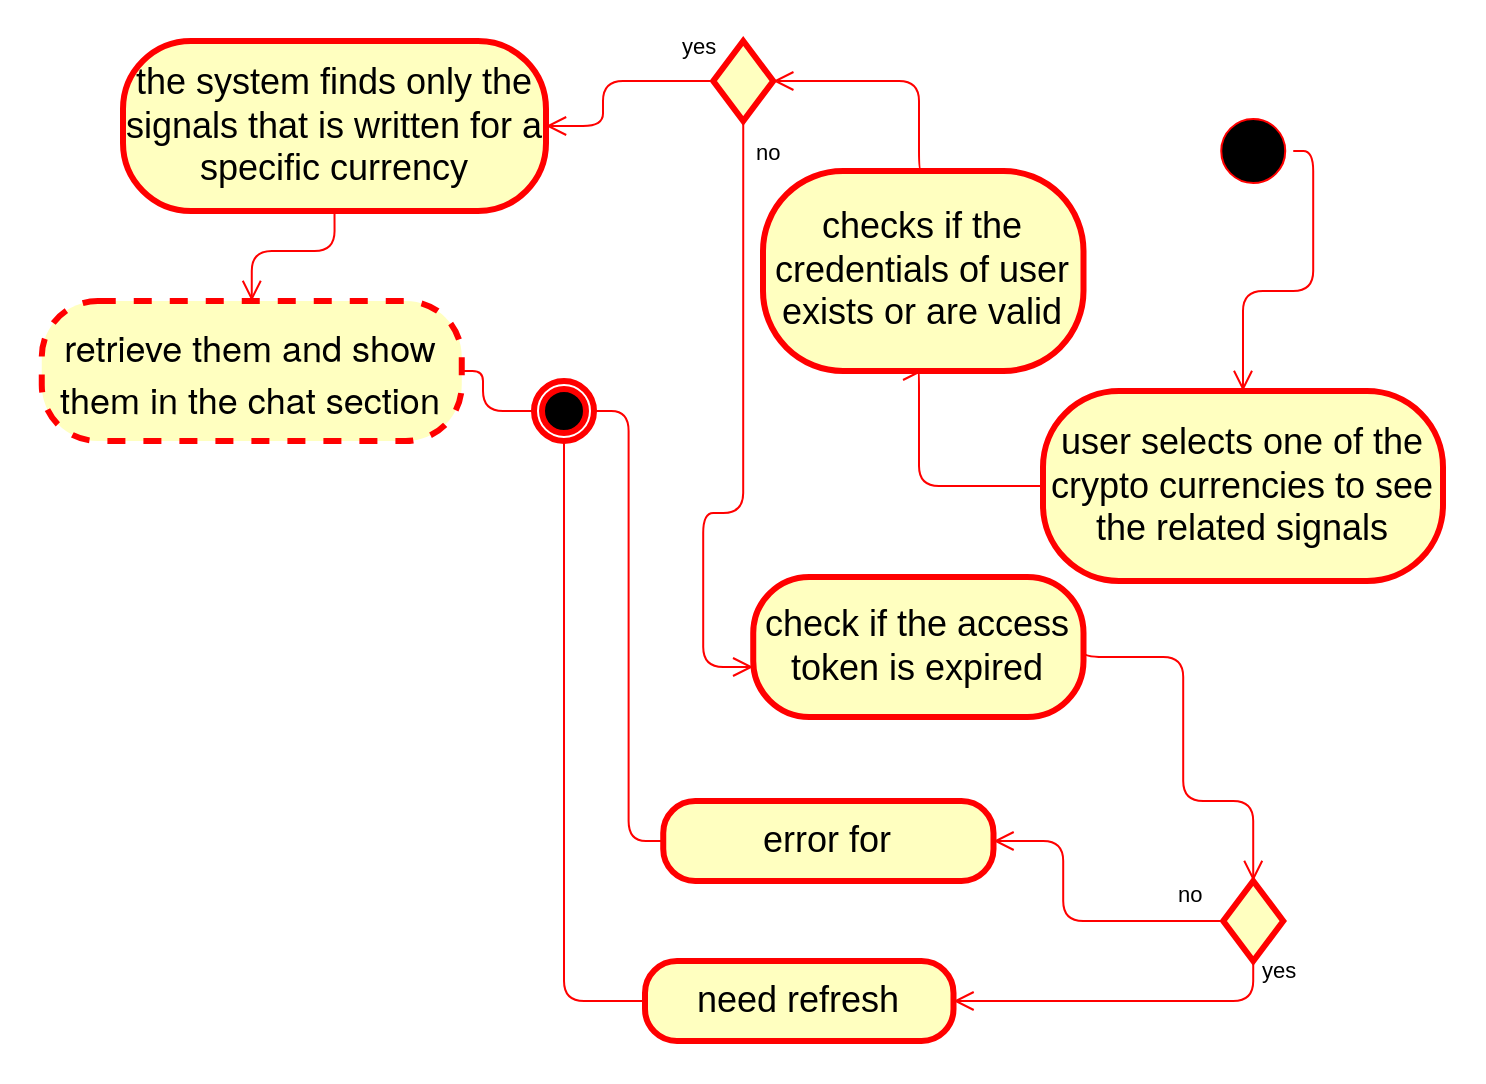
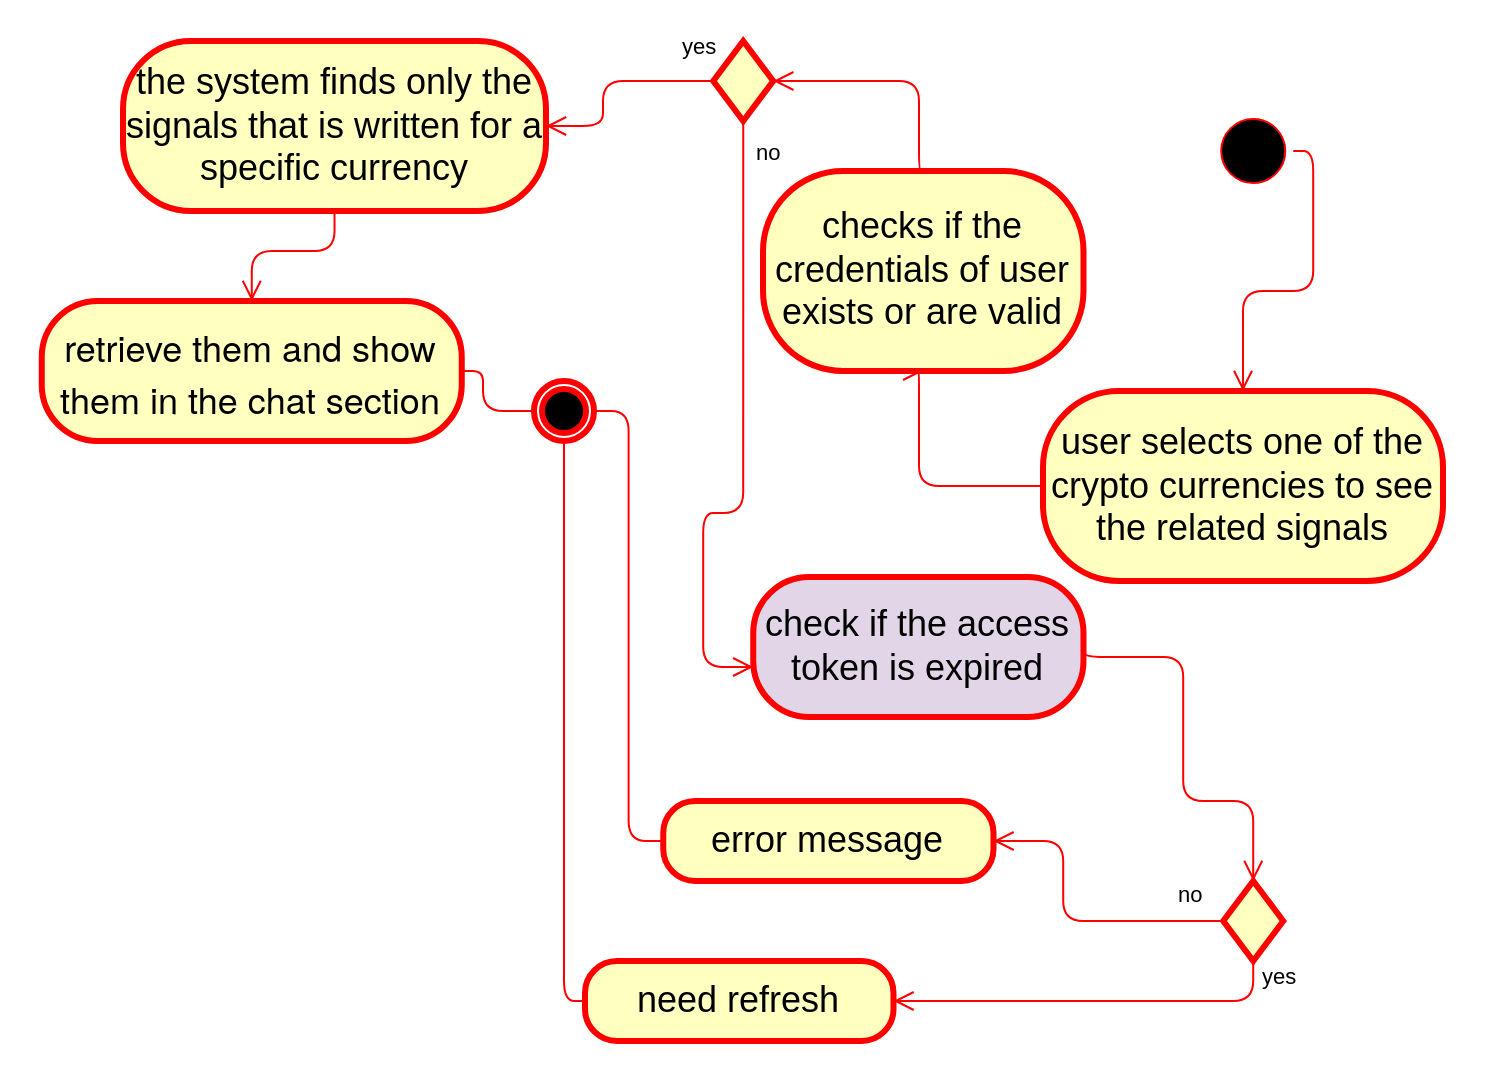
  <mxCell id="0" />
  <mxCell id="1" parent="0" />
  <mxCell id="2" value="the system finds only the signals that is written for a specific currency" style="rounded=1;whiteSpace=wrap;html=1;arcSize=40;fontColor=#000000;fillColor=#ffffc0;strokeColor=#ff0000;strokeWidth=3;fontSize=18;" vertex="1" parent="1"><mxGeometry x="61" y="20" width="211.5" height="85" as="geometry" /></mxCell>
  <mxCell id="3" value="" style="edgeStyle=orthogonalEdgeStyle;html=1;verticalAlign=bottom;endArrow=open;endSize=8;strokeColor=#ff0000;fontSize=18;startArrow=none;exitX=0.5;exitY=1;exitDx=0;exitDy=0;entryX=0.5;entryY=0;entryDx=0;entryDy=0;" edge="1" parent="1" source="2" target="4"><mxGeometry relative="1" as="geometry"><mxPoint x="66" y="91" as="targetPoint" /><mxPoint x="201.5" y="23" as="sourcePoint" /><Array as="points"><mxPoint x="167" y="125" /><mxPoint x="125" y="125" /></Array></mxGeometry></mxCell>
- <mxCell id="4" value="&lt;p style=&quot;margin: 0px; font-variant-numeric: normal; font-variant-east-asian: normal; font-variant-alternates: normal; font-size-adjust: none; font-kerning: auto; font-optical-sizing: auto; font-feature-settings: normal; font-variation-settings: normal; font-variant-position: normal; font-stretch: normal; line-height: normal; font-family: &amp;quot;Helvetica Neue&amp;quot;;&quot; class=&quot;p1&quot;&gt;retrieve them and show them in the chat section&lt;/p&gt;" style="rounded=1;whiteSpace=wrap;html=1;arcSize=40;fontColor=#000000;fillColor=#ffffc0;strokeColor=#ff0000;strokeWidth=3;fontFamily=Helvetica;fontSize=18;align=center;dashed=1;" vertex="1" parent="1"><mxGeometry x="20.38" y="150" width="210" height="70" as="geometry" /></mxCell>
+ <mxCell id="4" value="&lt;p style=&quot;margin: 0px; font-variant-numeric: normal; font-variant-east-asian: normal; font-variant-alternates: normal; font-size-adjust: none; font-kerning: auto; font-optical-sizing: auto; font-feature-settings: normal; font-variation-settings: normal; font-variant-position: normal; font-stretch: normal; line-height: normal; font-family: &amp;quot;Helvetica Neue&amp;quot;;&quot; class=&quot;p1&quot;&gt;retrieve them and show them in the chat section&lt;/p&gt;" style="rounded=1;whiteSpace=wrap;html=1;arcSize=40;fontColor=#000000;fillColor=#ffffc0;strokeColor=#ff0000;strokeWidth=3;fontFamily=Helvetica;fontSize=18;align=center;" vertex="1" parent="1"><mxGeometry x="20.38" y="150" width="210" height="70" as="geometry" /></mxCell>
  <mxCell id="5" value="" style="ellipse;html=1;shape=endState;fillColor=#000000;strokeColor=#ff0000;strokeWidth=3;fontFamily=Helvetica;fontSize=8;fontColor=#FFFFFF;" vertex="1" parent="1"><mxGeometry x="266.5" y="190" width="30" height="30" as="geometry" /></mxCell>
  <mxCell id="6" value="" style="ellipse;html=1;shape=startState;fillColor=#000000;strokeColor=#ff0000;" vertex="1" parent="1"><mxGeometry x="606.12" y="55" width="40" height="40" as="geometry" /></mxCell>
  <mxCell id="7" value="" style="edgeStyle=orthogonalEdgeStyle;html=1;verticalAlign=bottom;endArrow=open;endSize=8;strokeColor=#ff0000;entryX=0.5;entryY=0;entryDx=0;entryDy=0;exitX=1;exitY=0.5;exitDx=0;exitDy=0;" edge="1" parent="1" source="6" target="8"><mxGeometry relative="1" as="geometry"><mxPoint x="371.62" y="142" as="targetPoint" /><mxPoint x="391.62" y="60" as="sourcePoint" /></mxGeometry></mxCell>
  <mxCell id="8" value="&lt;span style=&quot;font-size: 18px;&quot;&gt;user selects one of the crypto currencies to see the related signals&lt;/span&gt;" style="rounded=1;whiteSpace=wrap;html=1;arcSize=40;fontColor=#000000;fillColor=#ffffc0;strokeColor=#ff0000;strokeWidth=3;" vertex="1" parent="1"><mxGeometry x="521" y="195" width="200" height="95" as="geometry" /></mxCell>
  <mxCell id="9" value="" style="edgeStyle=orthogonalEdgeStyle;html=1;verticalAlign=bottom;endArrow=open;endSize=8;strokeColor=#ff0000;entryX=0.5;entryY=1;entryDx=0;entryDy=0;exitX=0;exitY=0.5;exitDx=0;exitDy=0;" edge="1" parent="1" source="8" target="10"><mxGeometry relative="1" as="geometry"><mxPoint x="210.62" y="172" as="targetPoint" /><Array as="points"><mxPoint x="459" y="243" /></Array></mxGeometry></mxCell>
  <mxCell id="10" value="checks if the credentials of user exists or are valid" style="rounded=1;whiteSpace=wrap;html=1;arcSize=40;fontColor=#000000;fillColor=#ffffc0;strokeColor=#ff0000;strokeWidth=3;fontSize=18;" vertex="1" parent="1"><mxGeometry x="381" y="85" width="160.25" height="100" as="geometry" /></mxCell>
  <mxCell id="11" value="" style="rhombus;whiteSpace=wrap;html=1;fillColor=#ffffc0;strokeColor=#ff0000;strokeWidth=3;fontSize=18;" vertex="1" parent="1"><mxGeometry x="356.12" y="20" width="30" height="40" as="geometry" /></mxCell>
  <mxCell id="12" value="no" style="edgeStyle=orthogonalEdgeStyle;html=1;align=left;verticalAlign=bottom;endArrow=open;endSize=8;strokeColor=#ff0000;exitX=0.5;exitY=1;exitDx=0;exitDy=0;labelBackgroundColor=none;entryX=0;entryY=0.5;entryDx=0;entryDy=0;" edge="1" parent="1" source="11"><mxGeometry x="-0.84" y="5" relative="1" as="geometry"><mxPoint x="376.12" y="333" as="targetPoint" /><mxPoint x="371.12" y="70" as="sourcePoint" /><Array as="points"><mxPoint x="371.12" y="256" /><mxPoint x="351.12" y="256" /><mxPoint x="351.12" y="333" /></Array><mxPoint as="offset" /></mxGeometry></mxCell>
  <mxCell id="13" value="" style="edgeStyle=orthogonalEdgeStyle;html=1;verticalAlign=bottom;endArrow=open;endSize=8;strokeColor=#ff0000;entryX=1;entryY=0.5;entryDx=0;entryDy=0;exitX=0.5;exitY=0;exitDx=0;exitDy=0;" edge="1" parent="1" source="10" target="11"><mxGeometry relative="1" as="geometry"><mxPoint x="313.63" y="160.95" as="targetPoint" /><Array as="points"><mxPoint x="459" y="40" /></Array><mxPoint x="471.12" y="148" as="sourcePoint" /></mxGeometry></mxCell>
- <mxCell id="14" value="check if the access token is expired" style="rounded=1;whiteSpace=wrap;html=1;arcSize=40;fontColor=#000000;fillColor=#ffffc0;strokeColor=#ff0000;strokeWidth=3;fontSize=18;" vertex="1" parent="1"><mxGeometry x="376.12" y="288" width="165.13" height="70" as="geometry" /></mxCell>
+ <mxCell id="14" value="check if the access token is expired" style="rounded=1;whiteSpace=wrap;html=1;arcSize=40;fontColor=#000000;fillColor=#e1d5e7;strokeColor=#ff0000;strokeWidth=3;fontSize=18;" vertex="1" parent="1"><mxGeometry x="376.12" y="288" width="165.13" height="70" as="geometry" /></mxCell>
  <mxCell id="15" value="" style="rhombus;whiteSpace=wrap;html=1;fillColor=#ffffc0;strokeColor=#ff0000;strokeWidth=3;fontSize=18;" vertex="1" parent="1"><mxGeometry x="611.12" y="440" width="30" height="40" as="geometry" /></mxCell>
  <mxCell id="16" value="yes" style="edgeStyle=orthogonalEdgeStyle;html=1;align=left;verticalAlign=bottom;endArrow=open;endSize=8;strokeColor=#ff0000;exitX=0.5;exitY=1;exitDx=0;exitDy=0;labelBackgroundColor=none;entryX=1;entryY=0.5;entryDx=0;entryDy=0;" edge="1" parent="1" source="15" target="20"><mxGeometry x="-0.83" y="3" relative="1" as="geometry"><mxPoint x="698.25" y="597.93" as="targetPoint" /><mxPoint x="885" y="687.55" as="sourcePoint" /><Array as="points"><mxPoint x="626.12" y="500" /></Array><mxPoint as="offset" /></mxGeometry></mxCell>
  <mxCell id="17" value="no" style="edgeStyle=orthogonalEdgeStyle;html=1;align=left;verticalAlign=top;endArrow=open;endSize=8;strokeColor=#ff0000;exitX=0;exitY=0.5;exitDx=0;exitDy=0;labelBackgroundColor=none;entryX=1;entryY=0.5;entryDx=0;entryDy=0;" edge="1" parent="1" source="15" target="19"><mxGeometry x="-0.689" y="-26" relative="1" as="geometry"><mxPoint x="431.12" y="478" as="targetPoint" /><mxPoint x="868.12" y="723.93" as="sourcePoint" /><mxPoint as="offset" /><Array as="points"><mxPoint x="531.12" y="460" /><mxPoint x="531.12" y="420" /></Array></mxGeometry></mxCell>
  <mxCell id="18" value="" style="edgeStyle=orthogonalEdgeStyle;html=1;verticalAlign=bottom;endArrow=open;endSize=8;strokeColor=#ff0000;entryX=0.5;entryY=0;entryDx=0;entryDy=0;exitX=1;exitY=0.5;exitDx=0;exitDy=0;" edge="1" parent="1" source="14" target="15"><mxGeometry relative="1" as="geometry"><mxPoint x="635.76" y="430.88" as="targetPoint" /><Array as="points"><mxPoint x="541.12" y="328" /><mxPoint x="591.12" y="328" /><mxPoint x="591.12" y="400" /><mxPoint x="626.12" y="400" /></Array><mxPoint x="615.25" y="446.93" as="sourcePoint" /></mxGeometry></mxCell>
- <mxCell id="19" value="error for" style="rounded=1;whiteSpace=wrap;html=1;arcSize=40;fontColor=#000000;fillColor=#ffffc0;strokeColor=#ff0000;strokeWidth=3;fontSize=18;" vertex="1" parent="1"><mxGeometry x="331.12" y="400" width="165.13" height="40" as="geometry" /></mxCell>
- <mxCell id="20" value="need refresh" style="rounded=1;whiteSpace=wrap;html=1;arcSize=40;fontColor=#000000;fillColor=#ffffc0;strokeColor=#ff0000;strokeWidth=3;fontSize=18;" vertex="1" parent="1"><mxGeometry x="322" y="480" width="154.25" height="40" as="geometry" /></mxCell>
+ <mxCell id="19" value="error message" style="rounded=1;whiteSpace=wrap;html=1;arcSize=40;fontColor=#000000;fillColor=#ffffc0;strokeColor=#ff0000;strokeWidth=3;fontSize=18;" vertex="1" parent="1"><mxGeometry x="331.12" y="400" width="165.13" height="40" as="geometry" /></mxCell>
+ <mxCell id="20" value="need refresh" style="rounded=1;whiteSpace=wrap;html=1;arcSize=40;fontColor=#000000;fillColor=#ffffc0;strokeColor=#ff0000;strokeWidth=3;fontSize=18;" vertex="1" parent="1"><mxGeometry x="292" y="480" width="154.25" height="40" as="geometry" /></mxCell>
  <mxCell id="21" value="yes" style="edgeStyle=orthogonalEdgeStyle;html=1;align=left;verticalAlign=top;endArrow=open;endSize=8;strokeColor=#ff0000;exitX=0;exitY=0.5;exitDx=0;exitDy=0;labelBackgroundColor=none;entryX=1;entryY=0.5;entryDx=0;entryDy=0;" edge="1" parent="1" source="11" target="2"><mxGeometry x="-0.681" y="-30" relative="1" as="geometry"><mxPoint x="216.13" y="-100" as="targetPoint" /><mxPoint x="361.5" y="20" as="sourcePoint" /><mxPoint as="offset" /><Array as="points"><mxPoint x="301" y="40" /><mxPoint x="301" y="63" /></Array></mxGeometry></mxCell>
  <mxCell id="22" value="" style="edgeStyle=orthogonalEdgeStyle;html=1;verticalAlign=bottom;endArrow=none;endSize=8;strokeColor=#ff0000;labelBackgroundColor=none;fontFamily=Helvetica;fontSize=18;fontColor=#FFFFFF;exitX=0;exitY=0.5;exitDx=0;exitDy=0;entryX=1;entryY=0.5;entryDx=0;entryDy=0;" edge="1" parent="1" source="19" target="5"><mxGeometry relative="1" as="geometry"><mxPoint x="313" y="240" as="targetPoint" /><mxPoint x="246.5" y="285" as="sourcePoint" /></mxGeometry></mxCell>
  <mxCell id="23" value="" style="edgeStyle=orthogonalEdgeStyle;html=1;verticalAlign=bottom;endArrow=none;endSize=8;strokeColor=#ff0000;labelBackgroundColor=none;fontFamily=Helvetica;fontSize=18;fontColor=#FFFFFF;exitX=0;exitY=0.5;exitDx=0;exitDy=0;entryX=0.5;entryY=1;entryDx=0;entryDy=0;" edge="1" parent="1" source="20" target="5"><mxGeometry relative="1" as="geometry"><mxPoint x="236.5" y="215.5" as="targetPoint" /><mxPoint x="271.12" y="430.5" as="sourcePoint" /><Array as="points"><mxPoint x="282" y="500" /></Array></mxGeometry></mxCell>
  <mxCell id="24" value="" style="edgeStyle=orthogonalEdgeStyle;html=1;verticalAlign=bottom;endArrow=none;endSize=8;strokeColor=#ff0000;labelBackgroundColor=none;fontFamily=Helvetica;fontSize=18;fontColor=#FFFFFF;exitX=0;exitY=0.5;exitDx=0;exitDy=0;entryX=1;entryY=0.5;entryDx=0;entryDy=0;" edge="1" parent="1" source="5" target="4"><mxGeometry relative="1" as="geometry"><mxPoint x="121.03" y="285" as="targetPoint" /><mxPoint x="155.65" y="500" as="sourcePoint" /><Array as="points"><mxPoint x="241" y="205" /><mxPoint x="241" y="185" /></Array></mxGeometry></mxCell>
